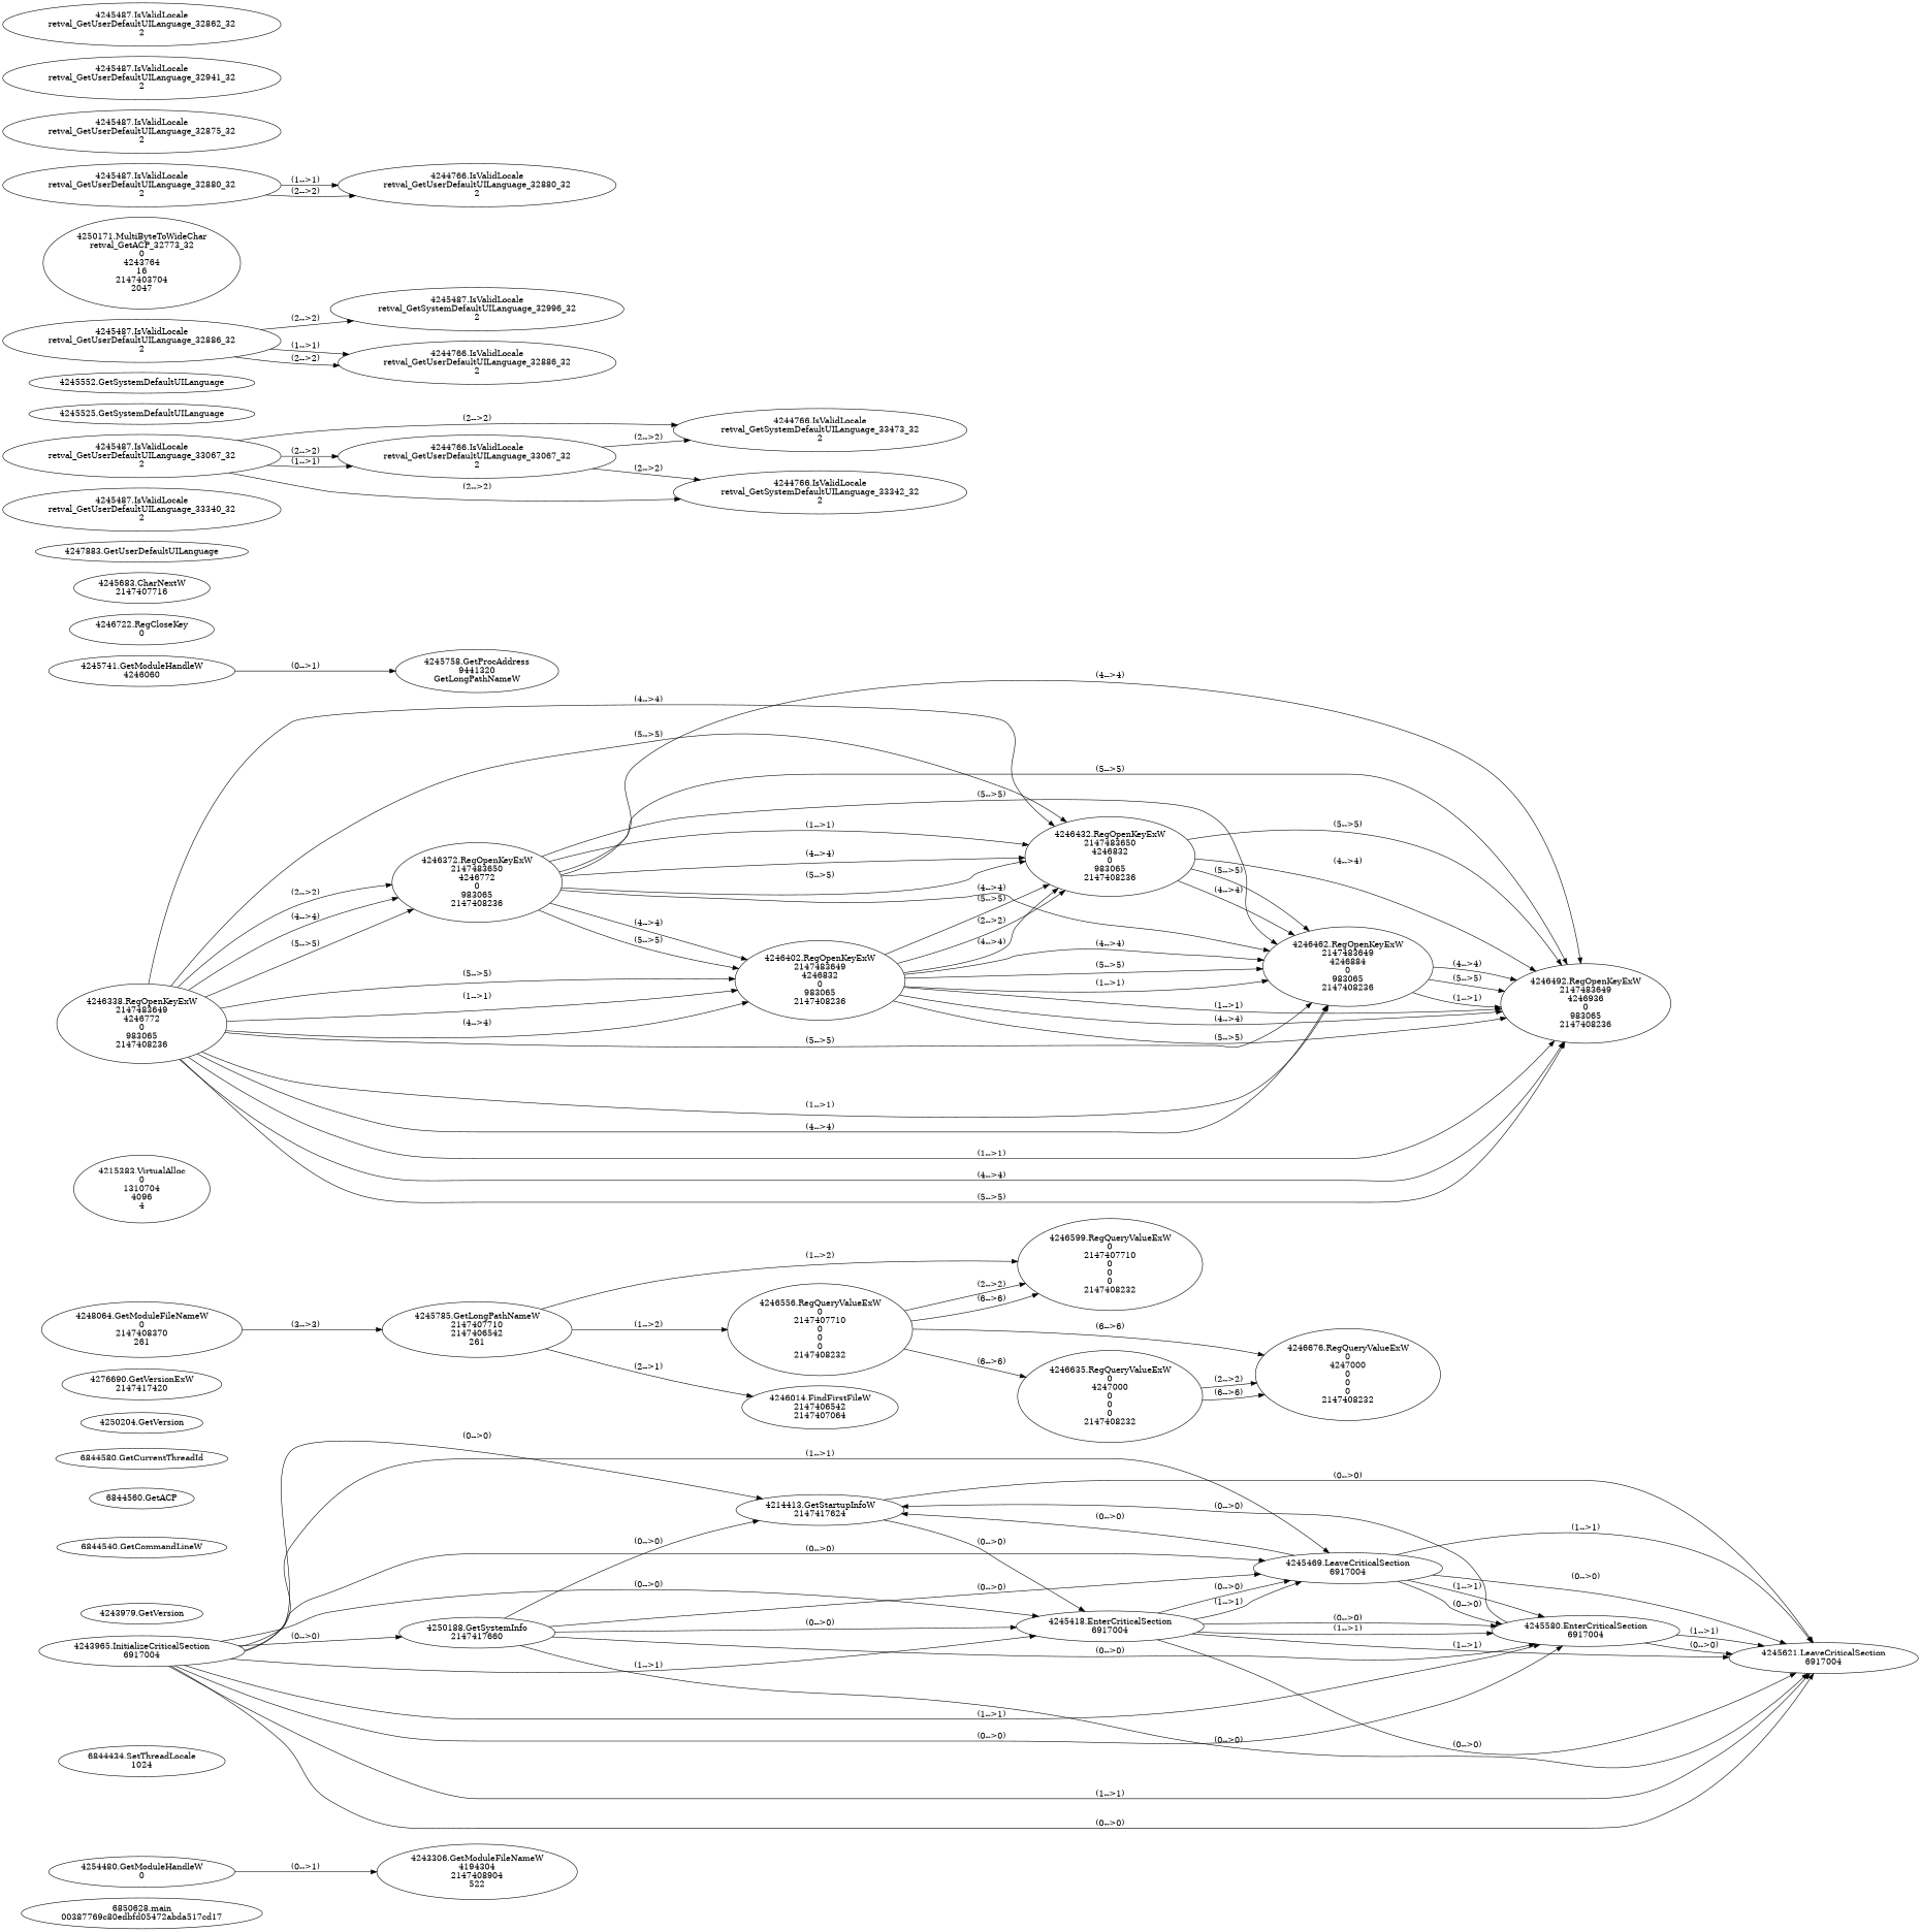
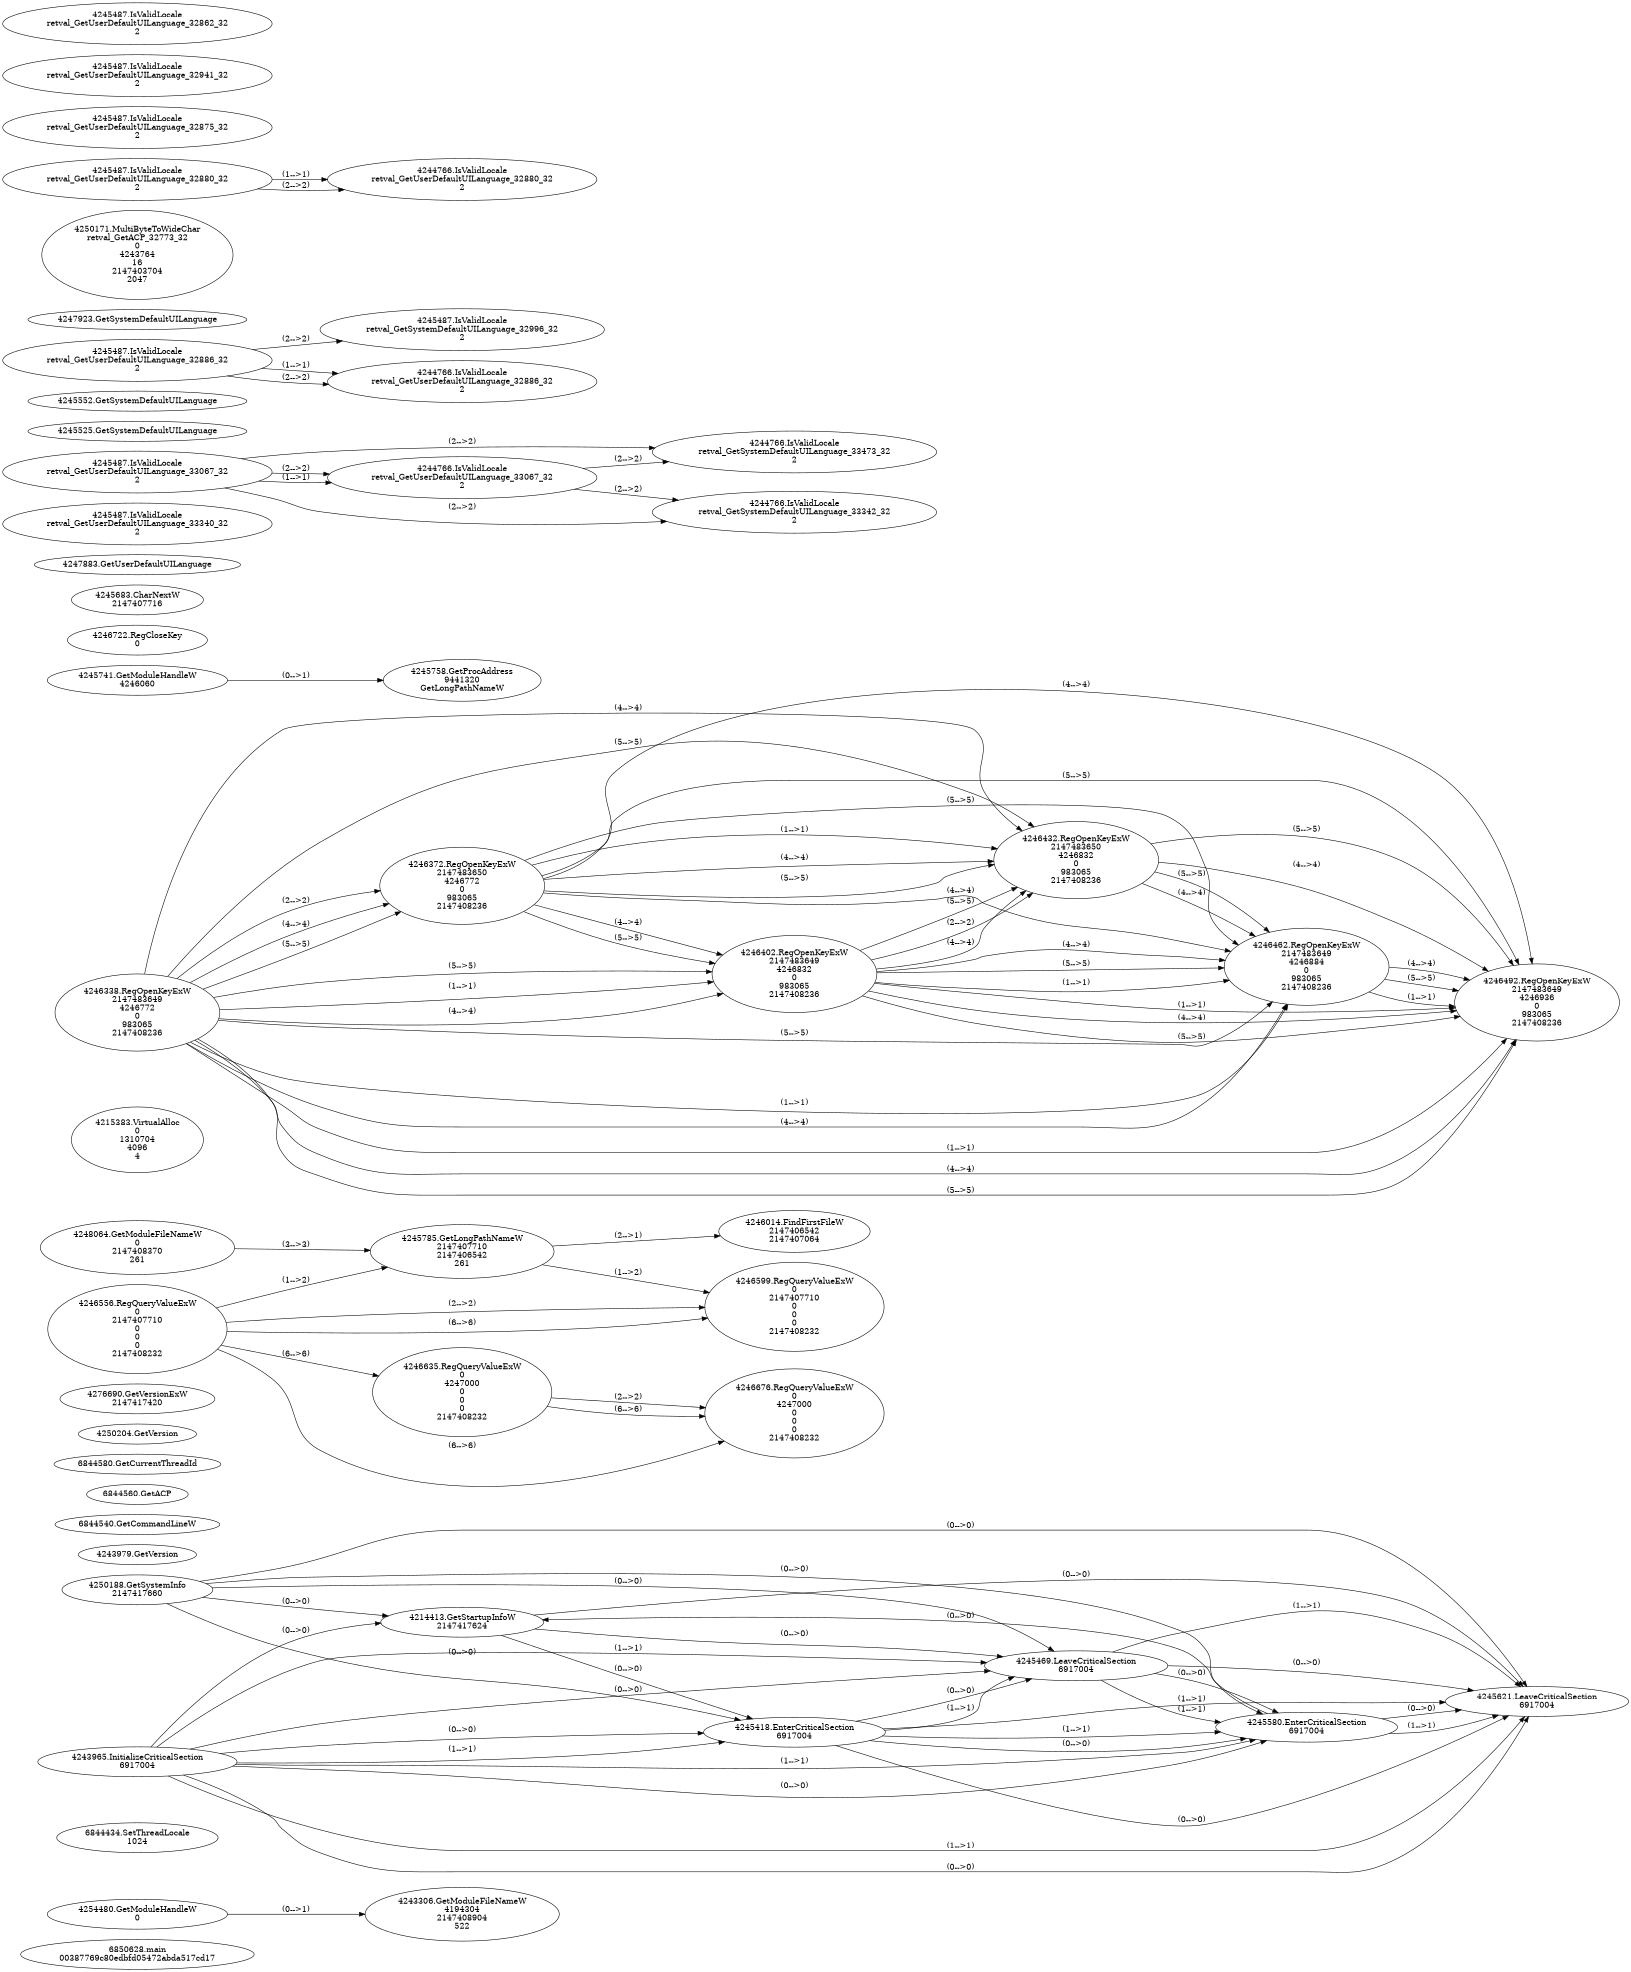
  digraph {
    rankdir=LR
    n1 [label="6850628.main\n00387769c80edbfd05472abda517cd17"]
    n2 [label="4254480.GetModuleHandleW\n0"]
    n3 [label="4243306.GetModuleFileNameW\n4194304\n2147408904\n522"]
    n4 [label="6844434.SetThreadLocale\n1024"]
    n5 [label="4243965.InitializeCriticalSection\n6917004"]
    n6 [label="4250188.GetSystemInfo\n2147417660"]
    n7 [label="4214413.GetStartupInfoW\n2147417624"]
    n8 [label="4245418.EnterCriticalSection\n6917004"]
    n9 [label="4245469.LeaveCriticalSection\n6917004"]
    n10 [label="4245580.EnterCriticalSection\n6917004"]
    n11 [label="4245621.LeaveCriticalSection\n6917004"]
    n12 [label="4243979.GetVersion\n"]
    n13 [label="6844540.GetCommandLineW\n"]
    n14 [label="6844560.GetACP\n"]
    n15 [label="6844580.GetCurrentThreadId\n"]
    n16 [label="4250204.GetVersion\n"]
    n17 [label="4276690.GetVersionExW\n2147417420"]
    n18 [label="4248064.GetModuleFileNameW\n0\n2147408370\n261"]
    n19 [label="4245785.GetLongPathNameW\n2147407710\n2147406542\n261"]
    n20 [label="4246556.RegQueryValueExW\n0\n2147407710\n0\n0\n0\n2147408232"]
    n21 [label="4246014.FindFirstFileW\n2147406542\n2147407064"]
    n22 [label="4246599.RegQueryValueExW\n0\n2147407710\n0\n0\n0\n2147408232"]
    n23 [label="4215383.VirtualAlloc\n0\n1310704\n4096\n4"]
    n24 [label="4246338.RegOpenKeyExW\n2147483649\n4246772\n0\n983065\n2147408236"]
    n25 [label="4246372.RegOpenKeyExW\n2147483650\n4246772\n0\n983065\n2147408236"]
    n26 [label="4246402.RegOpenKeyExW\n2147483649\n4246832\n0\n983065\n2147408236"]
    n27 [label="4246432.RegOpenKeyExW\n2147483650\n4246832\n0\n983065\n2147408236"]
    n28 [label="4246462.RegOpenKeyExW\n2147483649\n4246884\n0\n983065\n2147408236"]
    n29 [label="4246492.RegOpenKeyExW\n2147483649\n4246936\n0\n983065\n2147408236"]
    n30 [label="4245741.GetModuleHandleW\n4246060"]
    n31 [label="4245758.GetProcAddress\n9441320\nGetLongPathNameW"]
    n32 [label="4246635.RegQueryValueExW\n0\n4247000\n0\n0\n0\n2147408232"]
    n33 [label="4246676.RegQueryValueExW\n0\n4247000\n0\n0\n0\n2147408232"]
    n34 [label="4246722.RegCloseKey\n0"]
    n35 [label="4245683.CharNextW\n2147407716"]
    n36 [label="4247883.GetUserDefaultUILanguage\n"]
    n37 [label="4245487.IsValidLocale\nretval_GetUserDefaultUILanguage_33340_32\n2"]
    n38 [label="4245487.IsValidLocale\nretval_GetUserDefaultUILanguage_33067_32\n2"]
    n39 [label="4244766.IsValidLocale\nretval_GetUserDefaultUILanguage_33067_32\n2"]
    n40 [label="4244766.IsValidLocale\nretval_GetSystemDefaultUILanguage_33473_32\n2"]
    n41 [label="4244766.IsValidLocale\nretval_GetSystemDefaultUILanguage_33342_32\n2"]
    n42 [label="4245525.GetSystemDefaultUILanguage\n"]
    n43 [label="4245552.GetSystemDefaultUILanguage\n"]
    n44 [label="4245487.IsValidLocale\nretval_GetUserDefaultUILanguage_32886_32\n2"]
    n45 [label="4245487.IsValidLocale\nretval_GetSystemDefaultUILanguage_32996_32\n2"]
    n46 [label="4244766.IsValidLocale\nretval_GetUserDefaultUILanguage_32886_32\n2"]
+   n47 [label="4247923.GetSystemDefaultUILanguage\n"]
    n48 [label="4250171.MultiByteToWideChar\nretval_GetACP_32773_32\n0\n4243764\n16\n2147403704\n2047"]
    n49 [label="4245487.IsValidLocale\nretval_GetUserDefaultUILanguage_32880_32\n2"]
    n50 [label="4244766.IsValidLocale\nretval_GetUserDefaultUILanguage_32880_32\n2"]
    n51 [label="4245487.IsValidLocale\nretval_GetUserDefaultUILanguage_32875_32\n2"]
    n52 [label="4245487.IsValidLocale\nretval_GetUserDefaultUILanguage_32941_32\n2"]
    n53 [label="4245487.IsValidLocale\nretval_GetUserDefaultUILanguage_32862_32\n2"]
    n2 -> n3 [label="(0-->1)"]
-   n5 -> n6 [label="(0-->0)"]
    n5 -> n7 [label="(0-->0)"]
    n5 -> n8 [label="(1-->1)"]
    n5 -> n8 [label="(0-->0)"]
    n5 -> n9 [label="(1-->1)"]
    n5 -> n9 [label="(0-->0)"]
    n5 -> n10 [label="(1-->1)"]
    n5 -> n10 [label="(0-->0)"]
    n5 -> n11 [label="(1-->1)"]
    n5 -> n11 [label="(0-->0)"]
    n6 -> n7 [label="(0-->0)"]
    n6 -> n8 [label="(0-->0)"]
    n6 -> n9 [label="(0-->0)"]
    n6 -> n10 [label="(0-->0)"]
    n6 -> n11 [label="(0-->0)"]
    n7 -> n8 [label="(0-->0)"]
-   n9 -> n7 [label="(0-->0)"]
+   n7 -> n9 [label="(0-->0)"]
    n7 -> n11 [label="(0-->0)"]
    n8 -> n9 [label="(1-->1)"]
    n8 -> n9 [label="(0-->0)"]
    n8 -> n10 [label="(1-->1)"]
    n8 -> n10 [label="(0-->0)"]
    n8 -> n11 [label="(1-->1)"]
    n8 -> n11 [label="(0-->0)"]
    n9 -> n10 [label="(1-->1)"]
    n9 -> n10 [label="(0-->0)"]
    n9 -> n11 [label="(1-->1)"]
    n9 -> n11 [label="(0-->0)"]
    n10 -> n7 [label="(0-->0)"]
    n10 -> n11 [label="(1-->1)"]
    n10 -> n11 [label="(0-->0)"]
    n18 -> n19 [label="(3-->3)"]
-   n19 -> n20 [label="(1-->2)"]
+   n20 -> n19 [label="(1-->2)"]
    n19 -> n21 [label="(2-->1)"]
    n19 -> n22 [label="(1-->2)"]
    n20 -> n22 [label="(2-->2)"]
    n20 -> n22 [label="(6-->6)"]
    n20 -> n32 [label="(6-->6)"]
    n20 -> n33 [label="(6-->6)"]
    n24 -> n25 [label="(2-->2)"]
    n24 -> n25 [label="(4-->4)"]
    n24 -> n25 [label="(5-->5)"]
    n24 -> n26 [label="(1-->1)"]
    n24 -> n26 [label="(4-->4)"]
    n24 -> n26 [label="(5-->5)"]
    n24 -> n27 [label="(4-->4)"]
    n24 -> n27 [label="(5-->5)"]
    n24 -> n28 [label="(1-->1)"]
    n24 -> n28 [label="(4-->4)"]
    n24 -> n28 [label="(5-->5)"]
    n24 -> n29 [label="(1-->1)"]
    n24 -> n29 [label="(4-->4)"]
    n24 -> n29 [label="(5-->5)"]
    n25 -> n26 [label="(4-->4)"]
    n25 -> n26 [label="(5-->5)"]
    n25 -> n27 [label="(1-->1)"]
    n25 -> n27 [label="(4-->4)"]
    n25 -> n27 [label="(5-->5)"]
    n25 -> n28 [label="(4-->4)"]
    n25 -> n28 [label="(5-->5)"]
    n25 -> n29 [label="(4-->4)"]
    n25 -> n29 [label="(5-->5)"]
    n26 -> n27 [label="(2-->2)"]
    n26 -> n27 [label="(4-->4)"]
    n26 -> n27 [label="(5-->5)"]
    n26 -> n28 [label="(1-->1)"]
    n26 -> n28 [label="(4-->4)"]
    n26 -> n28 [label="(5-->5)"]
    n26 -> n29 [label="(1-->1)"]
    n26 -> n29 [label="(4-->4)"]
    n26 -> n29 [label="(5-->5)"]
    n27 -> n28 [label="(4-->4)"]
    n27 -> n28 [label="(5-->5)"]
    n27 -> n29 [label="(4-->4)"]
    n27 -> n29 [label="(5-->5)"]
    n28 -> n29 [label="(1-->1)"]
    n28 -> n29 [label="(4-->4)"]
    n28 -> n29 [label="(5-->5)"]
    n30 -> n31 [label="(0-->1)"]
    n32 -> n33 [label="(2-->2)"]
    n32 -> n33 [label="(6-->6)"]
    n38 -> n39 [label="(1-->1)"]
    n38 -> n39 [label="(2-->2)"]
    n38 -> n40 [label="(2-->2)"]
    n38 -> n41 [label="(2-->2)"]
    n39 -> n40 [label="(2-->2)"]
    n39 -> n41 [label="(2-->2)"]
    n44 -> n45 [label="(2-->2)"]
    n44 -> n46 [label="(1-->1)"]
    n44 -> n46 [label="(2-->2)"]
    n49 -> n50 [label="(1-->1)"]
    n49 -> n50 [label="(2-->2)"]
  }
